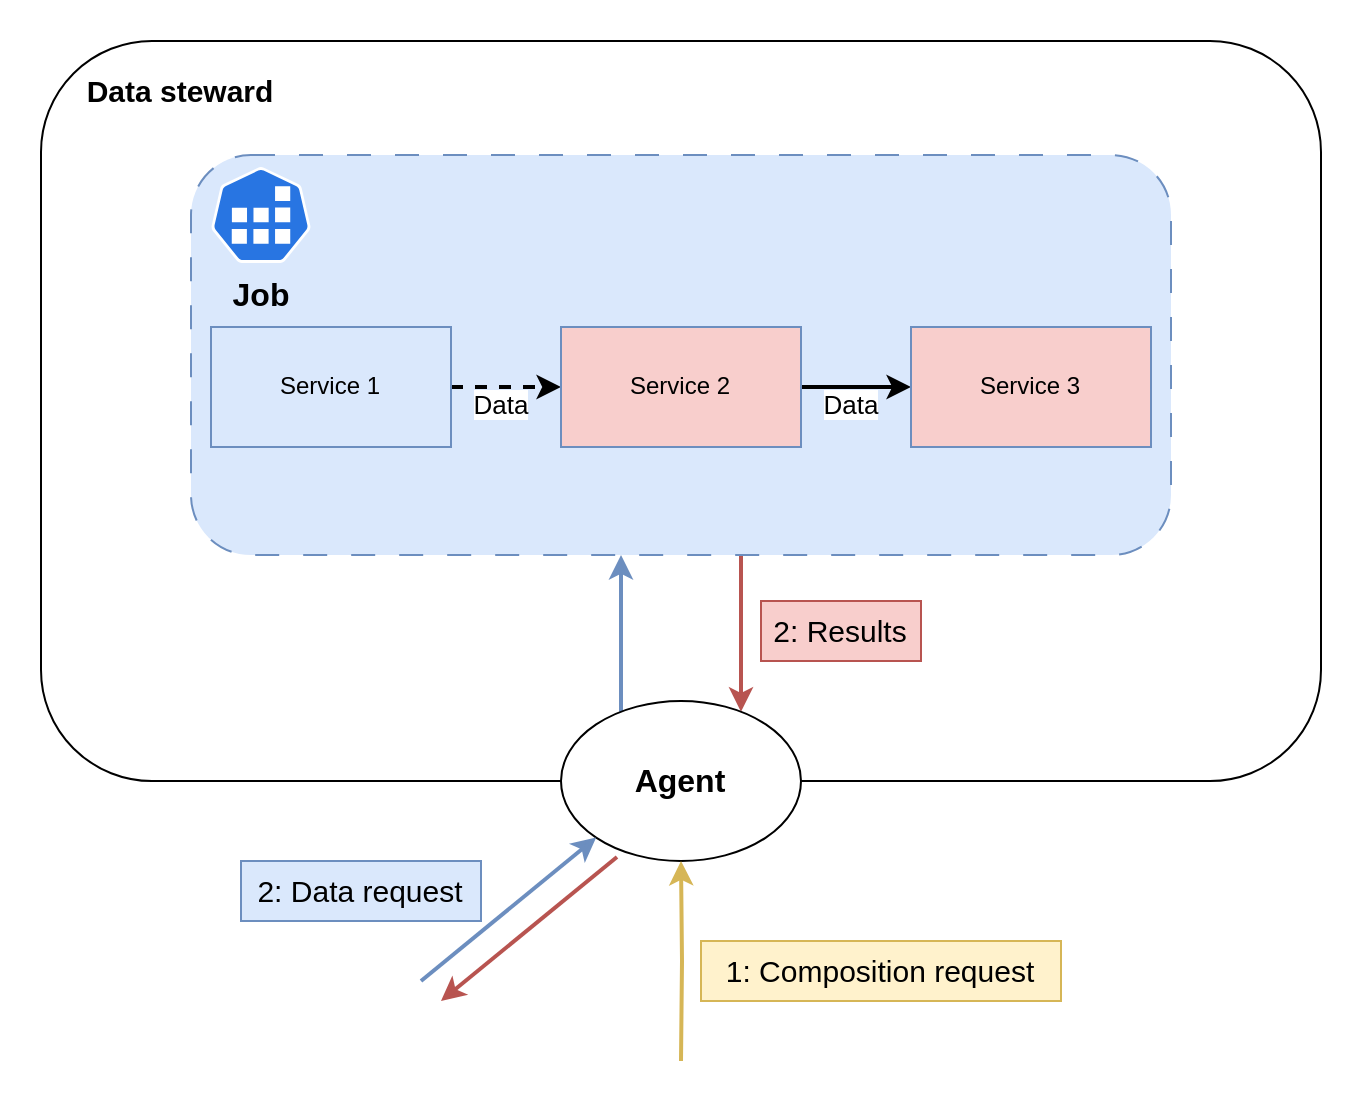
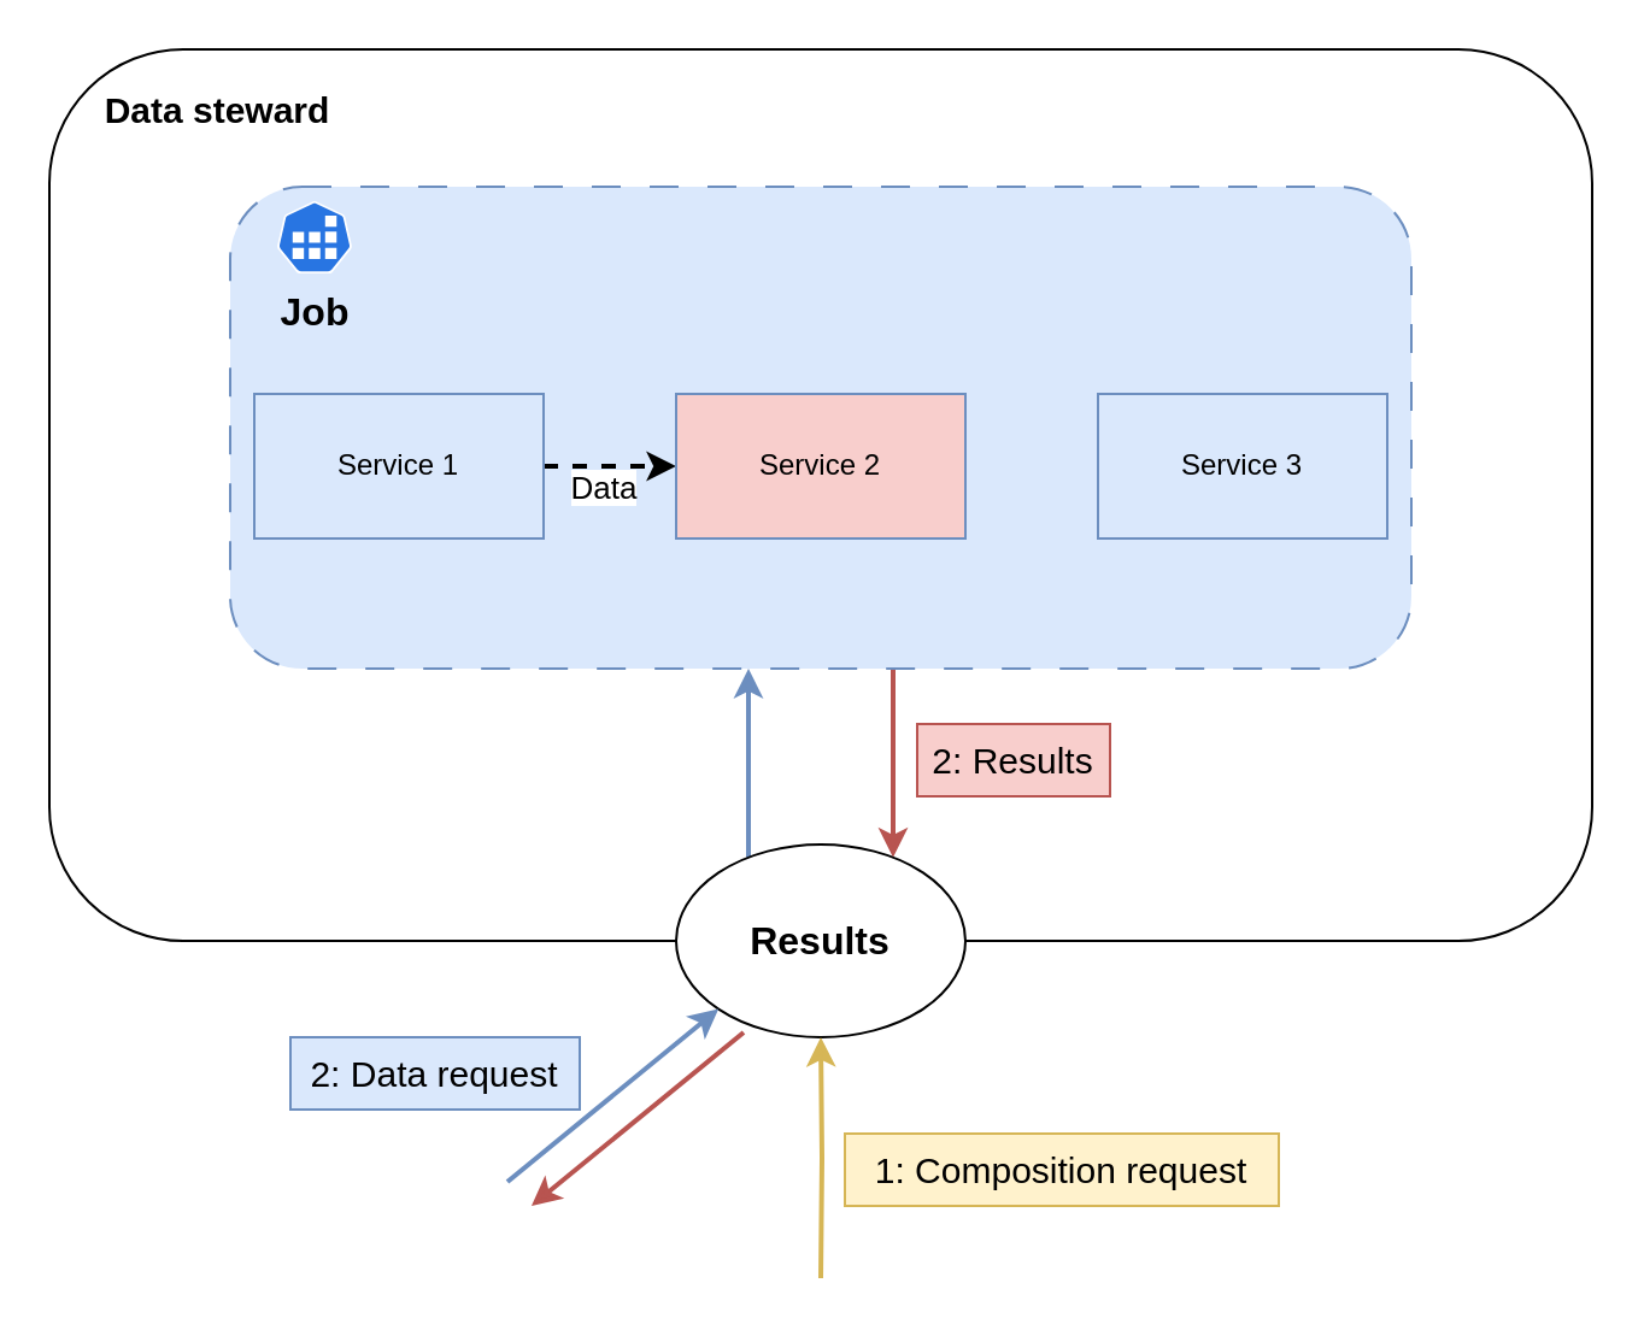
  <mxCell id="0" />
  <mxCell id="1" parent="0" />
  <mxCell id="2" value="" style="rounded=1;whiteSpace=wrap;html=1;" parent="1" vertex="1"><mxGeometry x="20" y="20" width="640" height="370" as="geometry" /></mxCell>
  <mxCell id="3" style="edgeStyle=orthogonalEdgeStyle;rounded=0;orthogonalLoop=1;jettySize=auto;html=1;fillColor=#f8cecc;strokeColor=#b85450;strokeWidth=2;" edge="1" parent="1" source="4" target="7"><mxGeometry relative="1" as="geometry"><Array as="points"><mxPoint x="370" y="300" /><mxPoint x="370" y="300" /></Array></mxGeometry></mxCell>
  <mxCell id="4" value="" style="rounded=1;whiteSpace=wrap;html=1;dashed=1;dashPattern=12 12;fillColor=#dae8fc;strokeColor=#6c8ebf;" parent="1" vertex="1"><mxGeometry x="95" y="77" width="490" height="200" as="geometry" /></mxCell>
  <mxCell id="5" value="&lt;font style=&quot;font-size: 15px;&quot;&gt;&lt;b&gt;Data steward&lt;/b&gt;&lt;/font&gt;" style="text;html=1;strokeColor=none;fillColor=none;align=center;verticalAlign=middle;whiteSpace=wrap;rounded=0;" parent="1" vertex="1"><mxGeometry x="25" y="30" width="130" height="30" as="geometry" /></mxCell>
  <mxCell id="6" style="edgeStyle=orthogonalEdgeStyle;rounded=0;orthogonalLoop=1;jettySize=auto;html=1;fillColor=#dae8fc;strokeColor=#6c8ebf;strokeWidth=2;" edge="1" parent="1" source="7" target="4"><mxGeometry relative="1" as="geometry"><Array as="points"><mxPoint x="310" y="290" /><mxPoint x="310" y="290" /></Array></mxGeometry></mxCell>
- <mxCell id="7" value="&lt;b&gt;&lt;font style=&quot;font-size: 16px;&quot;&gt;Agent&lt;/font&gt;&lt;/b&gt;" style="ellipse;whiteSpace=wrap;html=1;" parent="1" vertex="1"><mxGeometry x="280" y="350" width="120" height="80" as="geometry" /></mxCell>
+ <mxCell id="7" value="&lt;b&gt;&lt;font style=&quot;font-size: 16px;&quot;&gt;Results&lt;/font&gt;&lt;/b&gt;" style="ellipse;whiteSpace=wrap;html=1;" parent="1" vertex="1"><mxGeometry x="280" y="350" width="120" height="80" as="geometry" /></mxCell>
  <mxCell id="8" style="edgeStyle=orthogonalEdgeStyle;rounded=0;orthogonalLoop=1;jettySize=auto;html=1;entryX=0.5;entryY=1;entryDx=0;entryDy=0;startArrow=none;startFill=0;fillColor=#fff2cc;strokeColor=#d6b656;strokeWidth=2;" parent="1" target="7" edge="1"><mxGeometry relative="1" as="geometry"><mxPoint x="340" y="530" as="sourcePoint" /></mxGeometry></mxCell>
- <mxCell id="9" value="&lt;b&gt;&lt;font style=&quot;font-size: 16px;&quot;&gt;Job&lt;/font&gt;&lt;/b&gt;" style="sketch=0;html=1;dashed=0;whitespace=wrap;fillColor=#2875E2;strokeColor=#ffffff;points=[[0.005,0.63,0],[0.1,0.2,0],[0.9,0.2,0],[0.5,0,0],[0.995,0.63,0],[0.72,0.99,0],[0.5,1,0],[0.28,0.99,0]];verticalLabelPosition=bottom;align=center;verticalAlign=top;shape=mxgraph.kubernetes.icon;prIcon=job" parent="1" vertex="1"><mxGeometry x="105" y="83" width="50" height="48" as="geometry" /></mxCell>
+ <mxCell id="9" value="&lt;b&gt;&lt;font style=&quot;font-size: 16px;&quot;&gt;Job&lt;/font&gt;&lt;/b&gt;" style="sketch=0;html=1;dashed=0;whitespace=wrap;fillColor=#2875E2;strokeColor=#ffffff;points=[[0.005,0.63,0],[0.1,0.2,0],[0.9,0.2,0],[0.5,0,0],[0.995,0.63,0],[0.72,0.99,0],[0.5,1,0],[0.28,0.99,0]];verticalLabelPosition=bottom;align=center;verticalAlign=top;shape=mxgraph.kubernetes.icon;prIcon=job" parent="1" vertex="1"><mxGeometry x="105" y="83" width="50" height="30" as="geometry" /></mxCell>
  <mxCell id="10" style="edgeStyle=orthogonalEdgeStyle;rounded=0;orthogonalLoop=1;jettySize=auto;html=1;entryX=0;entryY=0.5;entryDx=0;entryDy=0;strokeWidth=2;dashed=1;" parent="1" source="12" target="15" edge="1"><mxGeometry relative="1" as="geometry" /></mxCell>
  <mxCell id="11" value="Data" style="edgeLabel;html=1;align=center;verticalAlign=middle;resizable=0;points=[];fontSize=13;" parent="10" vertex="1" connectable="0"><mxGeometry x="0.026" y="-1" relative="1" as="geometry"><mxPoint x="-4" y="7" as="offset" /></mxGeometry></mxCell>
  <mxCell id="12" value="Service 1" style="rounded=0;whiteSpace=wrap;html=1;fillColor=#dae8fc;strokeColor=#6c8ebf;" parent="1" vertex="1"><mxGeometry x="105" y="163" width="120" height="60" as="geometry" /></mxCell>
- <mxCell id="13" style="edgeStyle=orthogonalEdgeStyle;rounded=0;orthogonalLoop=1;jettySize=auto;html=1;entryX=0;entryY=0.5;entryDx=0;entryDy=0;strokeWidth=2;" parent="1" source="15" target="16" edge="1"><mxGeometry relative="1" as="geometry" /></mxCell>
- <mxCell id="14" value="Data" style="edgeLabel;html=1;align=center;verticalAlign=middle;resizable=0;points=[];fontSize=13;" parent="13" vertex="1" connectable="0"><mxGeometry x="0.046" y="-1" relative="1" as="geometry"><mxPoint x="-5" y="7" as="offset" /></mxGeometry></mxCell>
  <mxCell id="15" value="Service 2" style="rounded=0;whiteSpace=wrap;html=1;fillColor=#f8cecc;strokeColor=#6c8ebf;" parent="1" vertex="1"><mxGeometry x="280" y="163" width="120" height="60" as="geometry" /></mxCell>
- <mxCell id="16" value="Service 3" style="rounded=0;whiteSpace=wrap;html=1;fillColor=#f8cecc;strokeColor=#6c8ebf;" parent="1" vertex="1"><mxGeometry x="455" y="163" width="120" height="60" as="geometry" /></mxCell>
+ <mxCell id="16" value="Service 3" style="rounded=0;whiteSpace=wrap;html=1;fillColor=#dae8fc;strokeColor=#6c8ebf;" parent="1" vertex="1"><mxGeometry x="455" y="163" width="120" height="60" as="geometry" /></mxCell>
  <mxCell id="17" value="1: Composition request" style="text;html=1;strokeColor=#d6b656;fillColor=#fff2cc;align=center;verticalAlign=middle;whiteSpace=wrap;rounded=0;fontSize=15;" vertex="1" parent="1"><mxGeometry x="350" y="470" width="180" height="30" as="geometry" /></mxCell>
  <mxCell id="18" value="" style="endArrow=classic;html=1;rounded=0;entryX=0;entryY=1;entryDx=0;entryDy=0;fillColor=#dae8fc;strokeColor=#6c8ebf;strokeWidth=2;" edge="1" parent="1" target="7"><mxGeometry width="50" height="50" relative="1" as="geometry"><mxPoint x="210" y="490" as="sourcePoint" /><mxPoint x="410" y="280" as="targetPoint" /></mxGeometry></mxCell>
  <mxCell id="19" value="2: Data request" style="text;html=1;strokeColor=#6c8ebf;fillColor=#dae8fc;align=center;verticalAlign=middle;whiteSpace=wrap;rounded=0;fontSize=15;" vertex="1" parent="1"><mxGeometry x="120" y="430" width="120" height="30" as="geometry" /></mxCell>
  <mxCell id="20" value="2: Results" style="text;html=1;strokeColor=#b85450;fillColor=#f8cecc;align=center;verticalAlign=middle;whiteSpace=wrap;rounded=0;fontSize=15;" vertex="1" parent="1"><mxGeometry x="380" y="300" width="80" height="30" as="geometry" /></mxCell>
  <mxCell id="21" value="" style="endArrow=none;html=1;rounded=0;entryX=0;entryY=1;entryDx=0;entryDy=0;fillColor=#f8cecc;strokeColor=#b85450;strokeWidth=2;startArrow=classic;startFill=1;endFill=0;" edge="1" parent="1"><mxGeometry width="50" height="50" relative="1" as="geometry"><mxPoint x="220" y="500" as="sourcePoint" /><mxPoint x="308" y="428" as="targetPoint" /></mxGeometry></mxCell>
